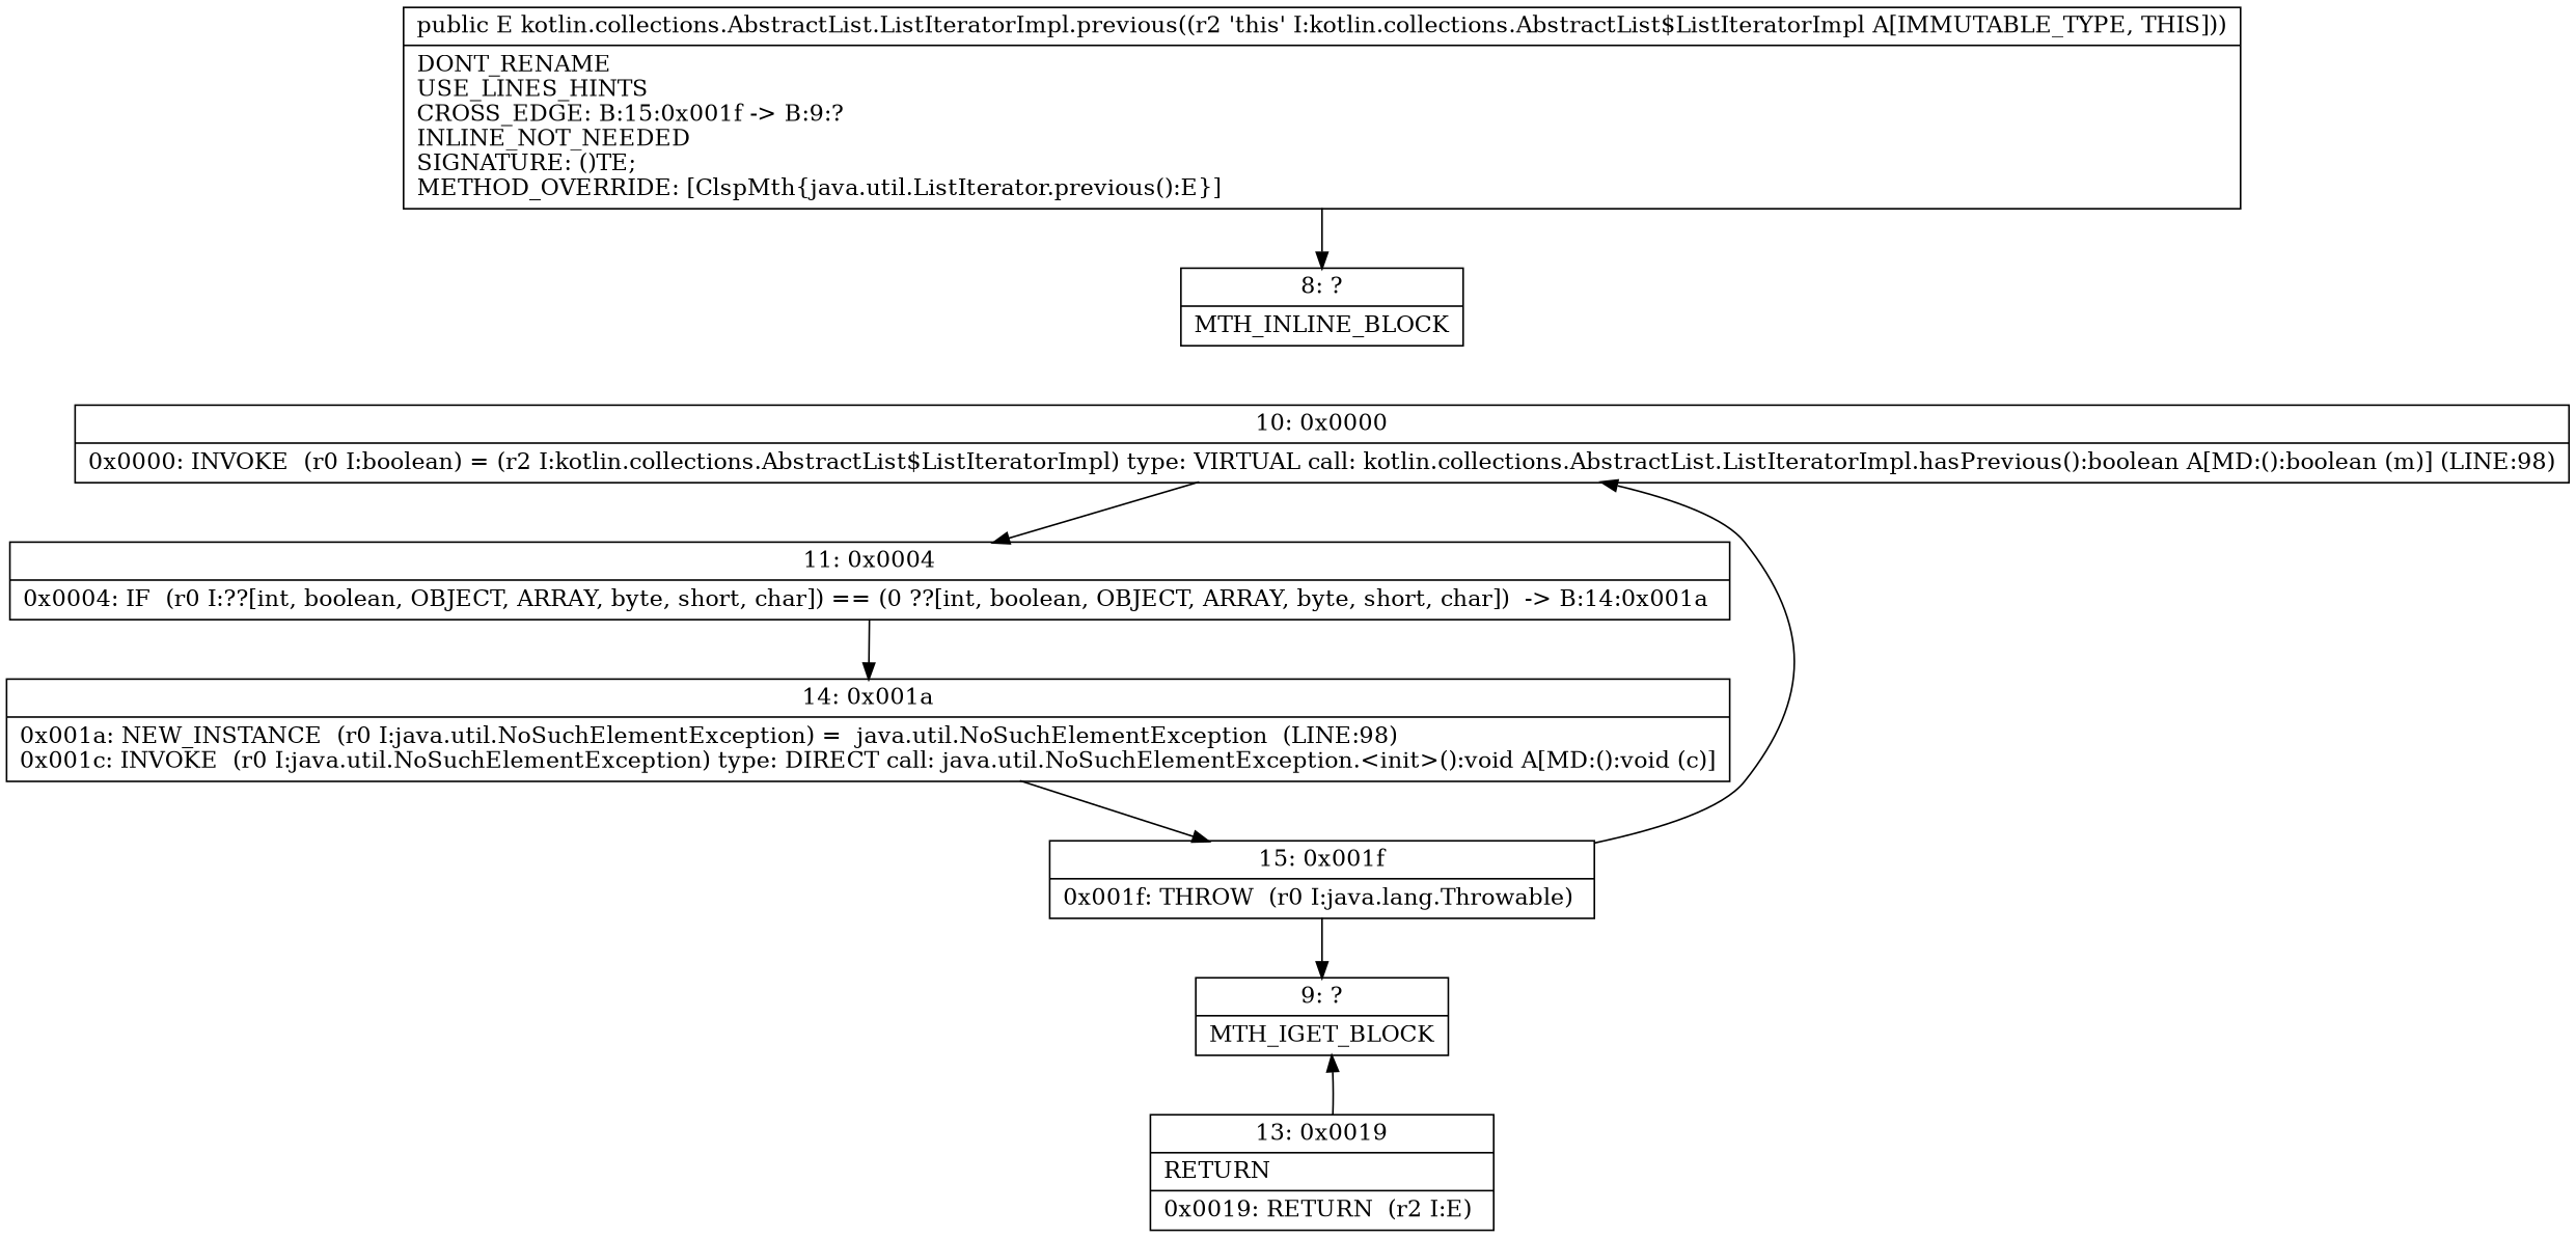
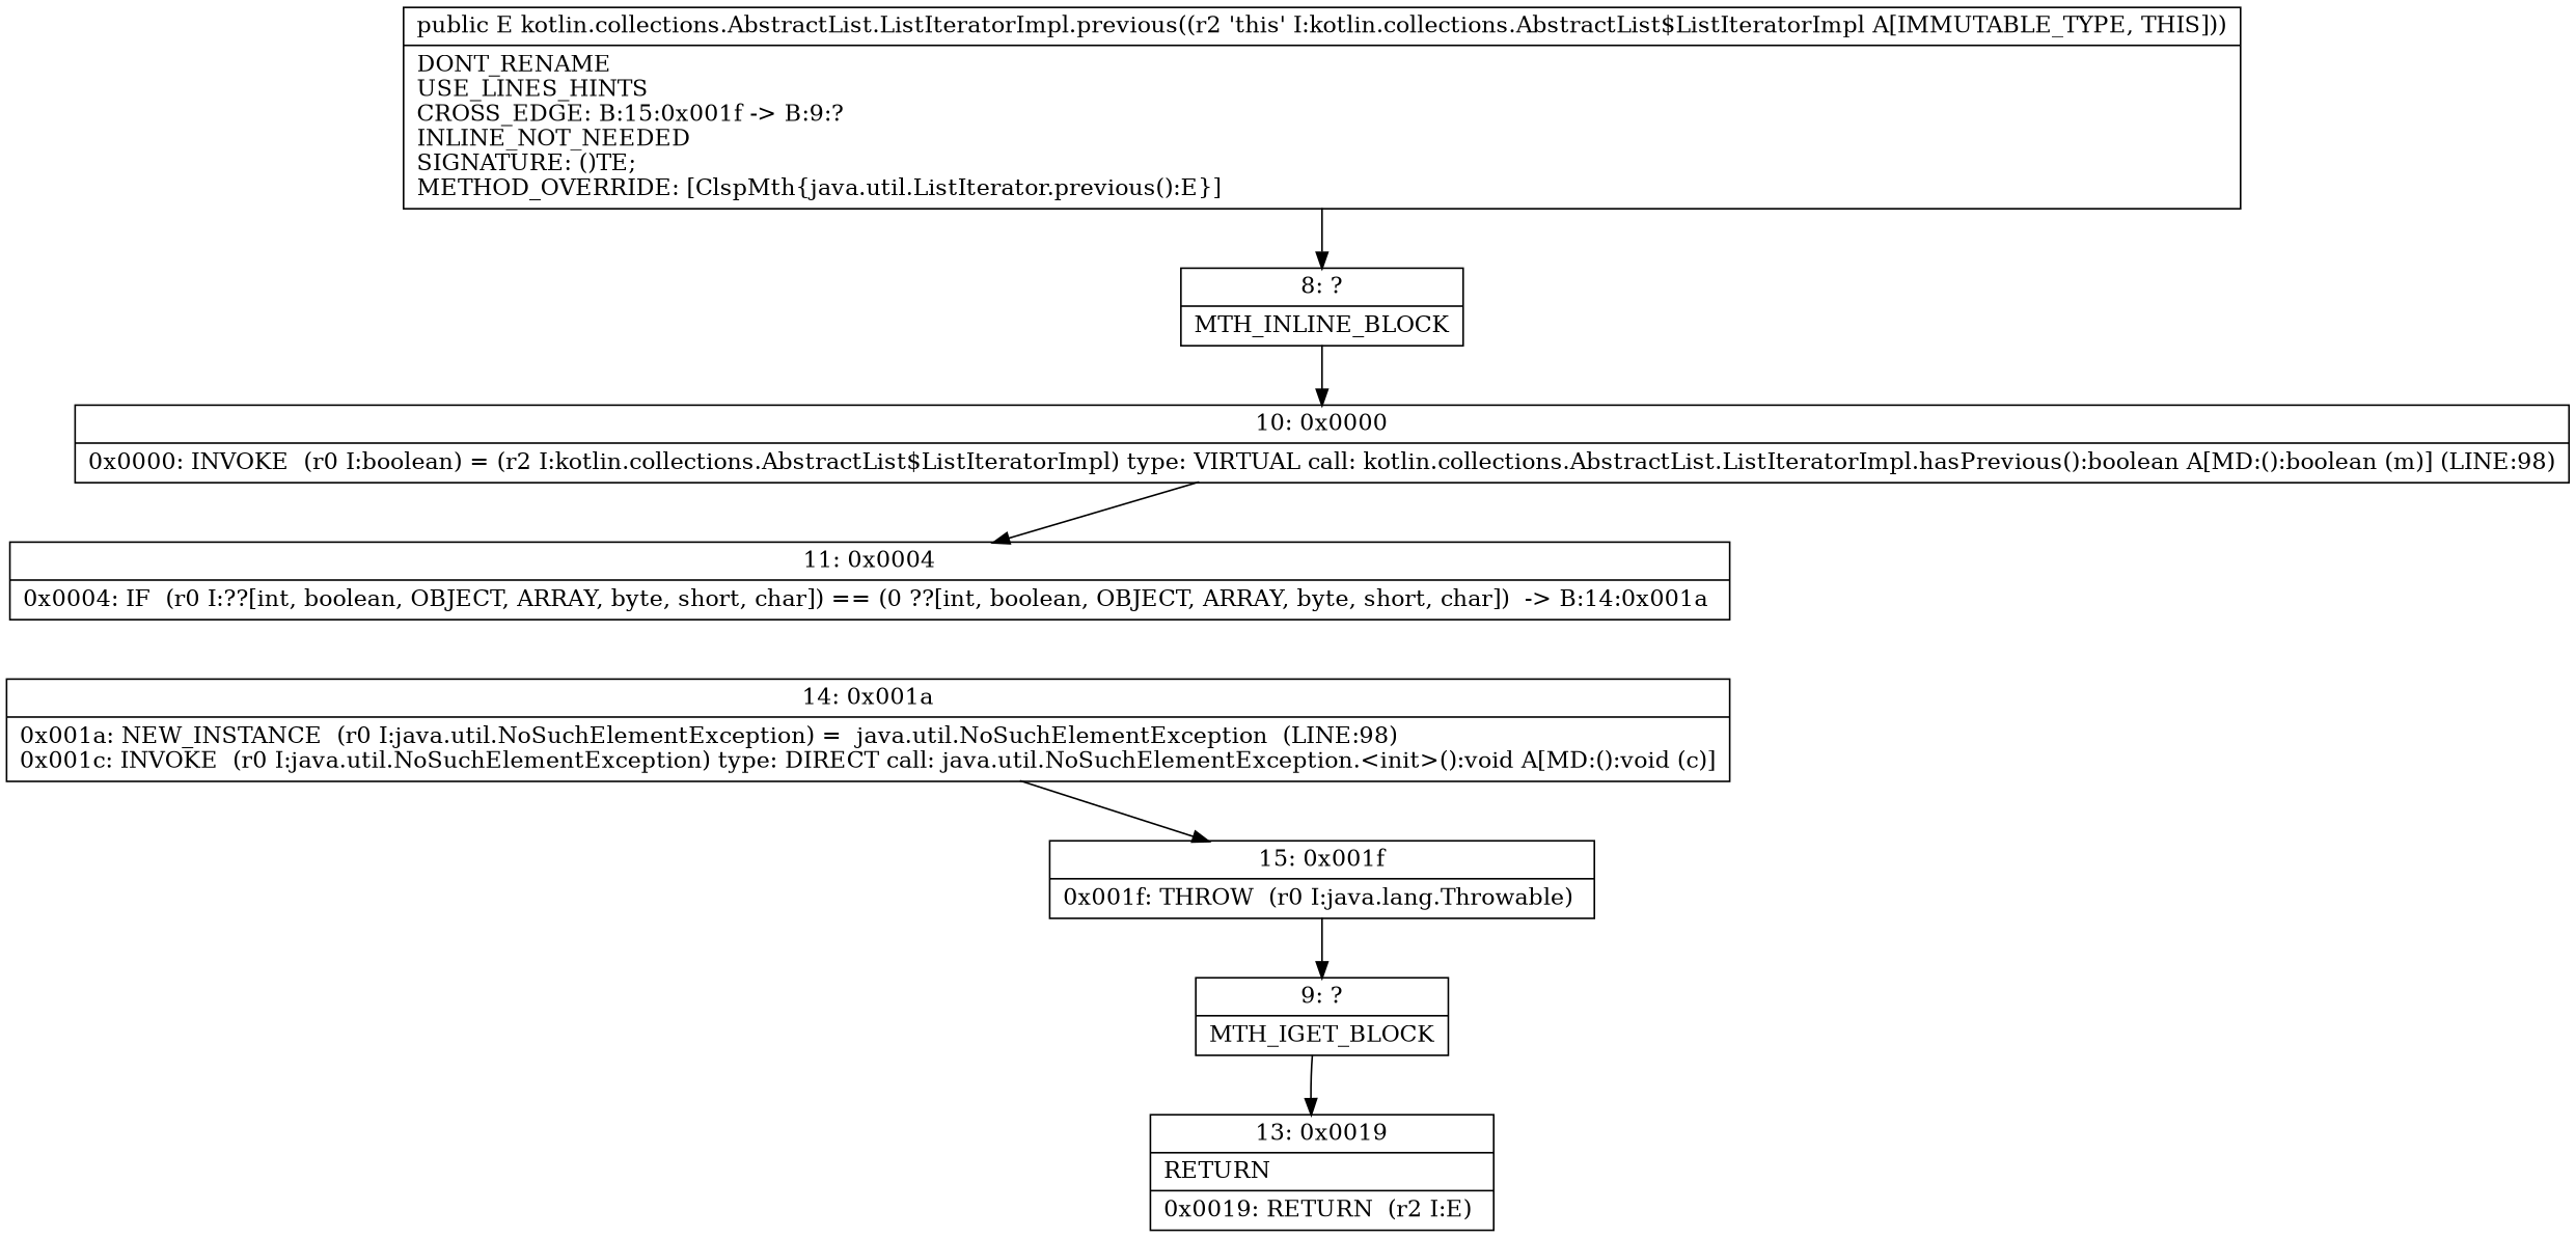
  digraph {
    node [shape=record]
    n1 [label="{8\:\ ?|MTH_INLINE_BLOCK\l}"]
    n2 [label="{10\:\ 0x0000|0x0000: INVOKE  (r0 I:boolean) = (r2 I:kotlin.collections.AbstractList$ListIteratorImpl) type: VIRTUAL call: kotlin.collections.AbstractList.ListIteratorImpl.hasPrevious():boolean A[MD:():boolean (m)] (LINE:98)\l}"]
    n3 [label="{11\:\ 0x0004|0x0004: IF  (r0 I:??[int, boolean, OBJECT, ARRAY, byte, short, char]) == (0 ??[int, boolean, OBJECT, ARRAY, byte, short, char])  \-\> B:14:0x001a \l}"]
    n4 [label="{14\:\ 0x001a|0x001a: NEW_INSTANCE  (r0 I:java.util.NoSuchElementException) =  java.util.NoSuchElementException  (LINE:98)\l0x001c: INVOKE  (r0 I:java.util.NoSuchElementException) type: DIRECT call: java.util.NoSuchElementException.\<init\>():void A[MD:():void (c)]\l}"]
    n5 [label="{15\:\ 0x001f|0x001f: THROW  (r0 I:java.lang.Throwable) \l}"]
    n6 [label="{13\:\ 0x0019|RETURN\l|0x0019: RETURN  (r2 I:E) \l}"]
    n7 [label="{9\:\ ?|MTH_IGET_BLOCK\l}"]
    n8 [label="{public E kotlin.collections.AbstractList.ListIteratorImpl.previous((r2 'this' I:kotlin.collections.AbstractList$ListIteratorImpl A[IMMUTABLE_TYPE, THIS]))  | DONT_RENAME\lUSE_LINES_HINTS\lCROSS_EDGE: B:15:0x001f \-\> B:9:?\lINLINE_NOT_NEEDED\lSIGNATURE: ()TE;\lMETHOD_OVERRIDE: [ClspMth\{java.util.ListIterator.previous():E\}]\l}"]
-   n5 -> n2
+   n1 -> n2
    n2 -> n3
-   n3 -> n4
    n4 -> n5
    n5 -> n7
-   n6 -> n7
+   n7 -> n6
    n8 -> n1
  }
